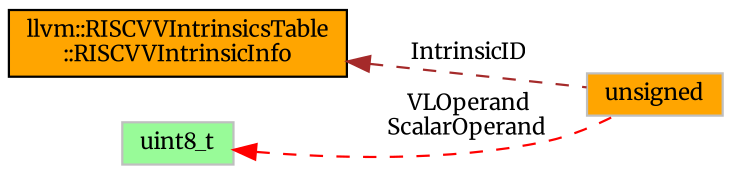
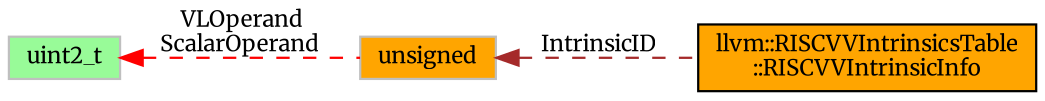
  digraph {
    fontname=Merriweather
    rankdir=LR
    node [color=grey75 fillcolor=orange fontname=Merriweather fontsize=10 shape=record style=filled]
    edge [dir=back fontname=Merriweather fontsize=10 labelfontname=Helvetica labelfontsize=10 style=dashed]
    n1 [color=black fontcolor=black height=0.2 label="llvm::RISCVVIntrinsicsTable\l::RISCVVIntrinsicInfo" width=0.4]
-   n2 [fillcolor=palegreen height=0.2 label=uint8_t width=0.4]
+   n2 [fillcolor=palegreen height=0.2 label=uint2_t width=0.4]
    n3 [height=0.2 label=unsigned width=0.4]
    n2 -> n3 [color=red label=" VLOperand\nScalarOperand"]
-   n1 -> n3 [color=brown label=" IntrinsicID"]
+   n3 -> n1 [color=brown label=" IntrinsicID"]
  }
